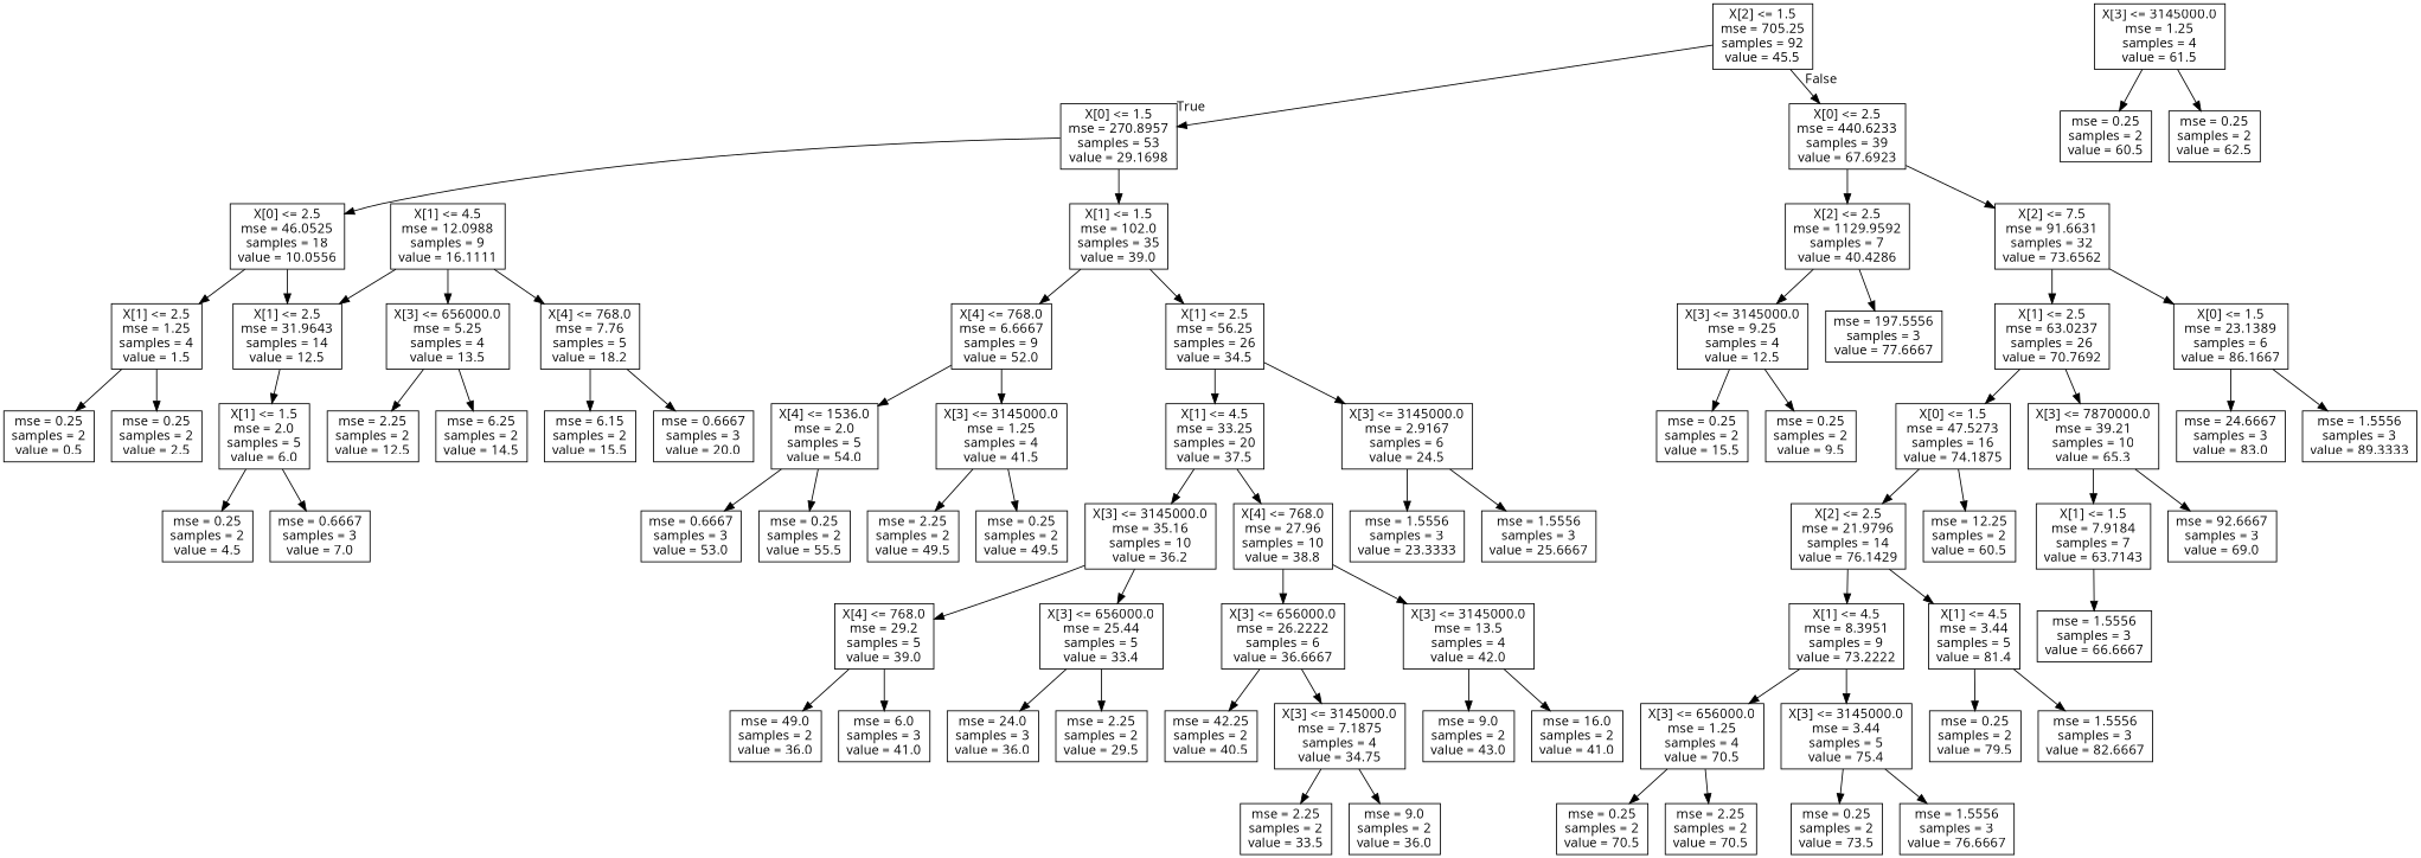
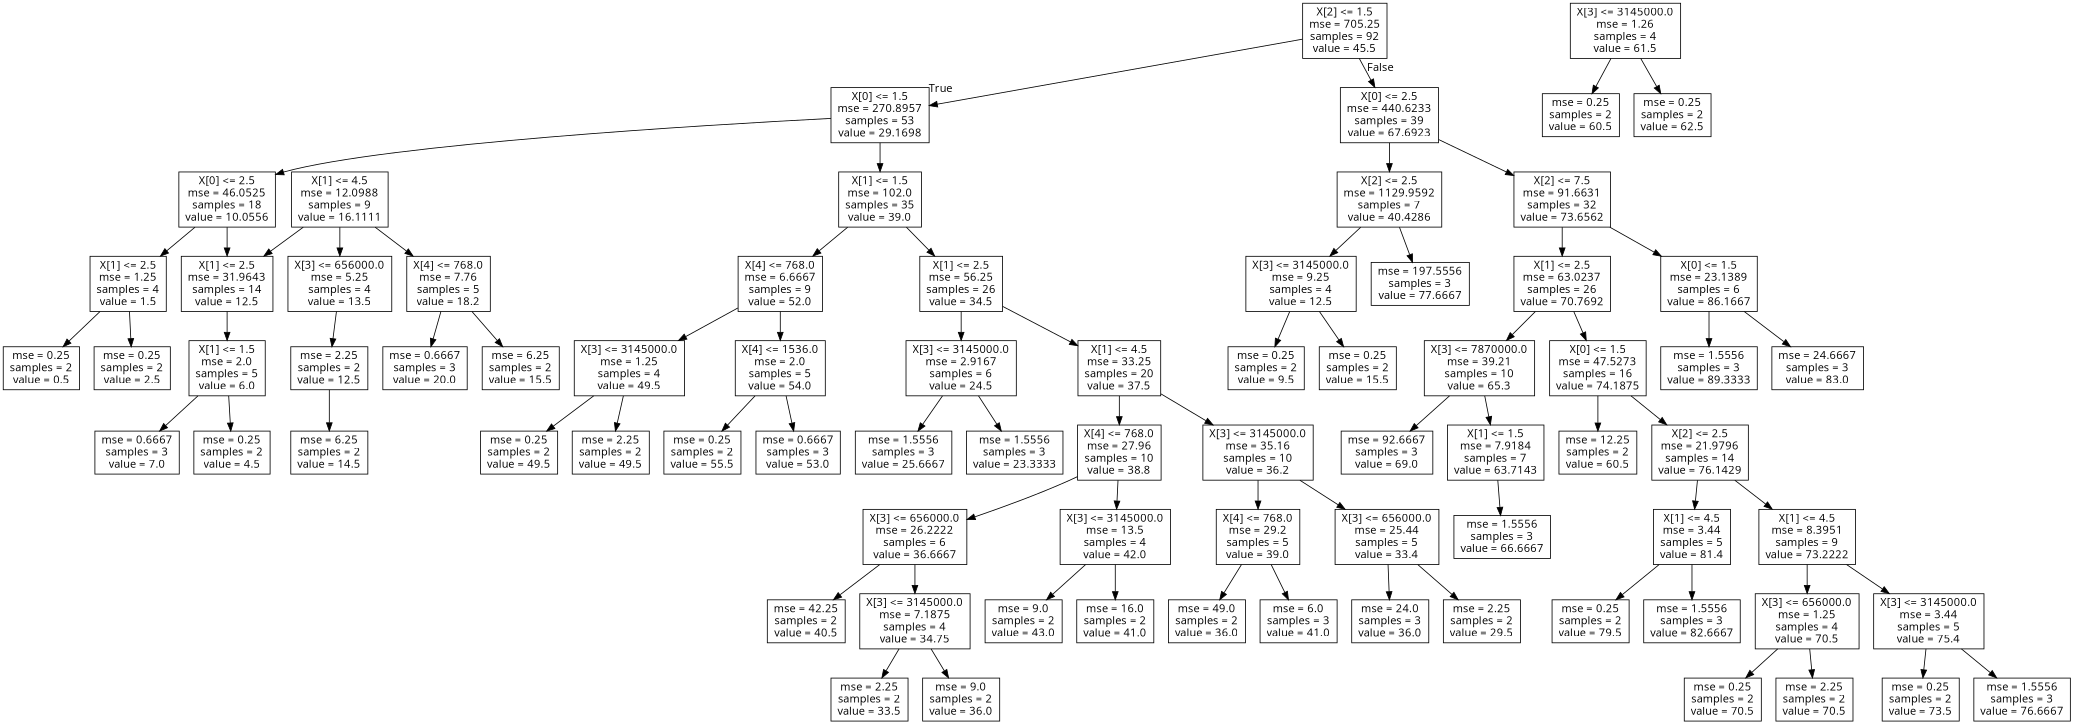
  digraph {
    fontname="Open Sans"
    node [fontname="Open Sans" shape=box]
    edge [fontname="Open Sans"]
    n1 [label="X[2] <= 1.5\nmse = 705.25\nsamples = 92\nvalue = 45.5"]
    n2 [label="X[0] <= 1.5\nmse = 270.8957\nsamples = 53\nvalue = 29.1698"]
    n3 [label="X[0] <= 2.5\nmse = 440.6233\nsamples = 39\nvalue = 67.6923"]
    n4 [label="X[1] <= 1.5\nmse = 102.0\nsamples = 35\nvalue = 39.0"]
    n5 [label="X[0] <= 2.5\nmse = 46.0525\nsamples = 18\nvalue = 10.0556"]
    n6 [label="X[2] <= 7.5\nmse = 91.6631\nsamples = 32\nvalue = 73.6562"]
    n7 [label="X[2] <= 2.5\nmse = 1129.9592\nsamples = 7\nvalue = 40.4286"]
    n8 [label="X[4] <= 768.0\nmse = 6.6667\nsamples = 9\nvalue = 52.0"]
    n9 [label="X[1] <= 2.5\nmse = 56.25\nsamples = 26\nvalue = 34.5"]
    n10 [label="X[1] <= 2.5\nmse = 31.9643\nsamples = 14\nvalue = 12.5"]
    n11 [label="X[1] <= 2.5\nmse = 1.25\nsamples = 4\nvalue = 1.5"]
-   n12 [label="X[3] <= 3145000.0\nmse = 1.25\nsamples = 4\nvalue = 41.5"]
+   n12 [label="X[3] <= 3145000.0\nmse = 1.25\nsamples = 4\nvalue = 49.5"]
    n13 [label="X[4] <= 1536.0\nmse = 2.0\nsamples = 5\nvalue = 54.0"]
    n14 [label="X[3] <= 3145000.0\nmse = 2.9167\nsamples = 6\nvalue = 24.5"]
    n15 [label="X[1] <= 4.5\nmse = 33.25\nsamples = 20\nvalue = 37.5"]
    n16 [label="mse = 2.25\nsamples = 2\nvalue = 49.5"]
    n17 [label="mse = 0.25\nsamples = 2\nvalue = 49.5"]
    n18 [label="mse = 0.6667\nsamples = 3\nvalue = 53.0"]
    n19 [label="mse = 0.25\nsamples = 2\nvalue = 55.5"]
    n20 [label="mse = 1.5556\nsamples = 3\nvalue = 23.3333"]
    n21 [label="mse = 1.5556\nsamples = 3\nvalue = 25.6667"]
    n22 [label="X[3] <= 3145000.0\nmse = 35.16\nsamples = 10\nvalue = 36.2"]
    n23 [label="X[4] <= 768.0\nmse = 27.96\nsamples = 10\nvalue = 38.8"]
    n24 [label="X[3] <= 656000.0\nmse = 25.44\nsamples = 5\nvalue = 33.4"]
    n25 [label="X[4] <= 768.0\nmse = 29.2\nsamples = 5\nvalue = 39.0"]
    n26 [label="X[3] <= 3145000.0\nmse = 13.5\nsamples = 4\nvalue = 42.0"]
    n27 [label="X[3] <= 656000.0\nmse = 26.2222\nsamples = 6\nvalue = 36.6667"]
    n28 [label="mse = 24.0\nsamples = 3\nvalue = 36.0"]
    n29 [label="mse = 2.25\nsamples = 2\nvalue = 29.5"]
    n30 [label="mse = 49.0\nsamples = 2\nvalue = 36.0"]
    n31 [label="mse = 6.0\nsamples = 3\nvalue = 41.0"]
    n32 [label="mse = 9.0\nsamples = 2\nvalue = 43.0"]
    n33 [label="mse = 16.0\nsamples = 2\nvalue = 41.0"]
    n34 [label="mse = 42.25\nsamples = 2\nvalue = 40.5"]
    n35 [label="X[3] <= 3145000.0\nmse = 7.1875\nsamples = 4\nvalue = 34.75"]
    n36 [label="mse = 2.25\nsamples = 2\nvalue = 33.5"]
    n37 [label="mse = 9.0\nsamples = 2\nvalue = 36.0"]
    n38 [label="X[1] <= 1.5\nmse = 2.0\nsamples = 5\nvalue = 6.0"]
    n39 [label="mse = 0.25\nsamples = 2\nvalue = 0.5"]
    n40 [label="mse = 0.25\nsamples = 2\nvalue = 2.5"]
    n41 [label="mse = 0.25\nsamples = 2\nvalue = 4.5"]
    n42 [label="mse = 0.6667\nsamples = 3\nvalue = 7.0"]
    n43 [label="X[1] <= 4.5\nmse = 12.0988\nsamples = 9\nvalue = 16.1111"]
    n44 [label="X[3] <= 656000.0\nmse = 5.25\nsamples = 4\nvalue = 13.5"]
    n45 [label="X[4] <= 768.0\nmse = 7.76\nsamples = 5\nvalue = 18.2"]
    n46 [label="mse = 6.25\nsamples = 2\nvalue = 14.5"]
    n47 [label="mse = 2.25\nsamples = 2\nvalue = 12.5"]
    n48 [label="mse = 0.6667\nsamples = 3\nvalue = 20.0"]
-   n49 [label="mse = 6.15\nsamples = 2\nvalue = 15.5"]
+   n49 [label="mse = 6.25\nsamples = 2\nvalue = 15.5"]
    n50 [label="X[1] <= 2.5\nmse = 63.0237\nsamples = 26\nvalue = 70.7692"]
    n51 [label="X[0] <= 1.5\nmse = 23.1389\nsamples = 6\nvalue = 86.1667"]
    n52 [label="X[3] <= 3145000.0\nmse = 9.25\nsamples = 4\nvalue = 12.5"]
    n53 [label="mse = 197.5556\nsamples = 3\nvalue = 77.6667"]
    n54 [label="X[3] <= 7870000.0\nmse = 39.21\nsamples = 10\nvalue = 65.3"]
    n55 [label="X[0] <= 1.5\nmse = 47.5273\nsamples = 16\nvalue = 74.1875"]
    n56 [label="mse = 1.5556\nsamples = 3\nvalue = 89.3333"]
    n57 [label="mse = 24.6667\nsamples = 3\nvalue = 83.0"]
    n58 [label="X[1] <= 1.5\nmse = 7.9184\nsamples = 7\nvalue = 63.7143"]
    n59 [label="mse = 92.6667\nsamples = 3\nvalue = 69.0"]
    n60 [label="X[2] <= 2.5\nmse = 21.9796\nsamples = 14\nvalue = 76.1429"]
    n61 [label="mse = 12.25\nsamples = 2\nvalue = 60.5"]
    n62 [label="mse = 1.5556\nsamples = 3\nvalue = 66.6667"]
-   n63 [label="X[3] <= 3145000.0\nmse = 1.25\nsamples = 4\nvalue = 61.5"]
+   n63 [label="X[3] <= 3145000.0\nmse = 1.26\nsamples = 4\nvalue = 61.5"]
    n64 [label="mse = 0.25\nsamples = 2\nvalue = 60.5"]
    n65 [label="mse = 0.25\nsamples = 2\nvalue = 62.5"]
    n66 [label="X[1] <= 4.5\nmse = 8.3951\nsamples = 9\nvalue = 73.2222"]
    n67 [label="X[1] <= 4.5\nmse = 3.44\nsamples = 5\nvalue = 81.4"]
    n68 [label="X[3] <= 656000.0\nmse = 1.25\nsamples = 4\nvalue = 70.5"]
    n69 [label="X[3] <= 3145000.0\nmse = 3.44\nsamples = 5\nvalue = 75.4"]
    n70 [label="mse = 0.25\nsamples = 2\nvalue = 79.5"]
    n71 [label="mse = 1.5556\nsamples = 3\nvalue = 82.6667"]
    n72 [label="mse = 0.25\nsamples = 2\nvalue = 70.5"]
    n73 [label="mse = 2.25\nsamples = 2\nvalue = 70.5"]
    n74 [label="mse = 0.25\nsamples = 2\nvalue = 73.5"]
    n75 [label="mse = 1.5556\nsamples = 3\nvalue = 76.6667"]
    n76 [label="mse = 0.25\nsamples = 2\nvalue = 9.5"]
    n77 [label="mse = 0.25\nsamples = 2\nvalue = 15.5"]
    n1 -> n2 [headlabel=True labelangle=45 labeldistance=2.5]
    n1 -> n3 [headlabel=False labelangle=-45 labeldistance=2.5]
    n2 -> n4
    n2 -> n5
    n3 -> n6
    n3 -> n7
    n4 -> n8
    n4 -> n9
    n5 -> n10
    n5 -> n11
    n6 -> n50
    n6 -> n51
    n7 -> n52
    n7 -> n53
    n8 -> n12
    n8 -> n13
    n9 -> n14
    n9 -> n15
    n10 -> n38
    n11 -> n39
    n11 -> n40
    n12 -> n16
    n12 -> n17
    n13 -> n18
    n13 -> n19
    n14 -> n20
    n14 -> n21
    n15 -> n22
    n15 -> n23
    n22 -> n24
    n22 -> n25
    n23 -> n26
    n23 -> n27
    n24 -> n28
    n24 -> n29
    n25 -> n30
    n25 -> n31
    n26 -> n32
    n26 -> n33
    n27 -> n34
    n27 -> n35
    n35 -> n36
    n35 -> n37
    n38 -> n41
    n38 -> n42
    n43 -> n10
    n43 -> n44
    n43 -> n45
-   n44 -> n46
+   n47 -> n46
    n44 -> n47
    n45 -> n48
    n45 -> n49
    n50 -> n54
    n50 -> n55
    n51 -> n56
    n51 -> n57
    n52 -> n76
    n52 -> n77
    n54 -> n58
    n54 -> n59
    n55 -> n60
    n55 -> n61
    n58 -> n62
    n60 -> n66
    n60 -> n67
    n63 -> n64
    n63 -> n65
    n66 -> n68
    n66 -> n69
    n67 -> n70
    n67 -> n71
    n68 -> n72
    n68 -> n73
    n69 -> n74
    n69 -> n75
  }
